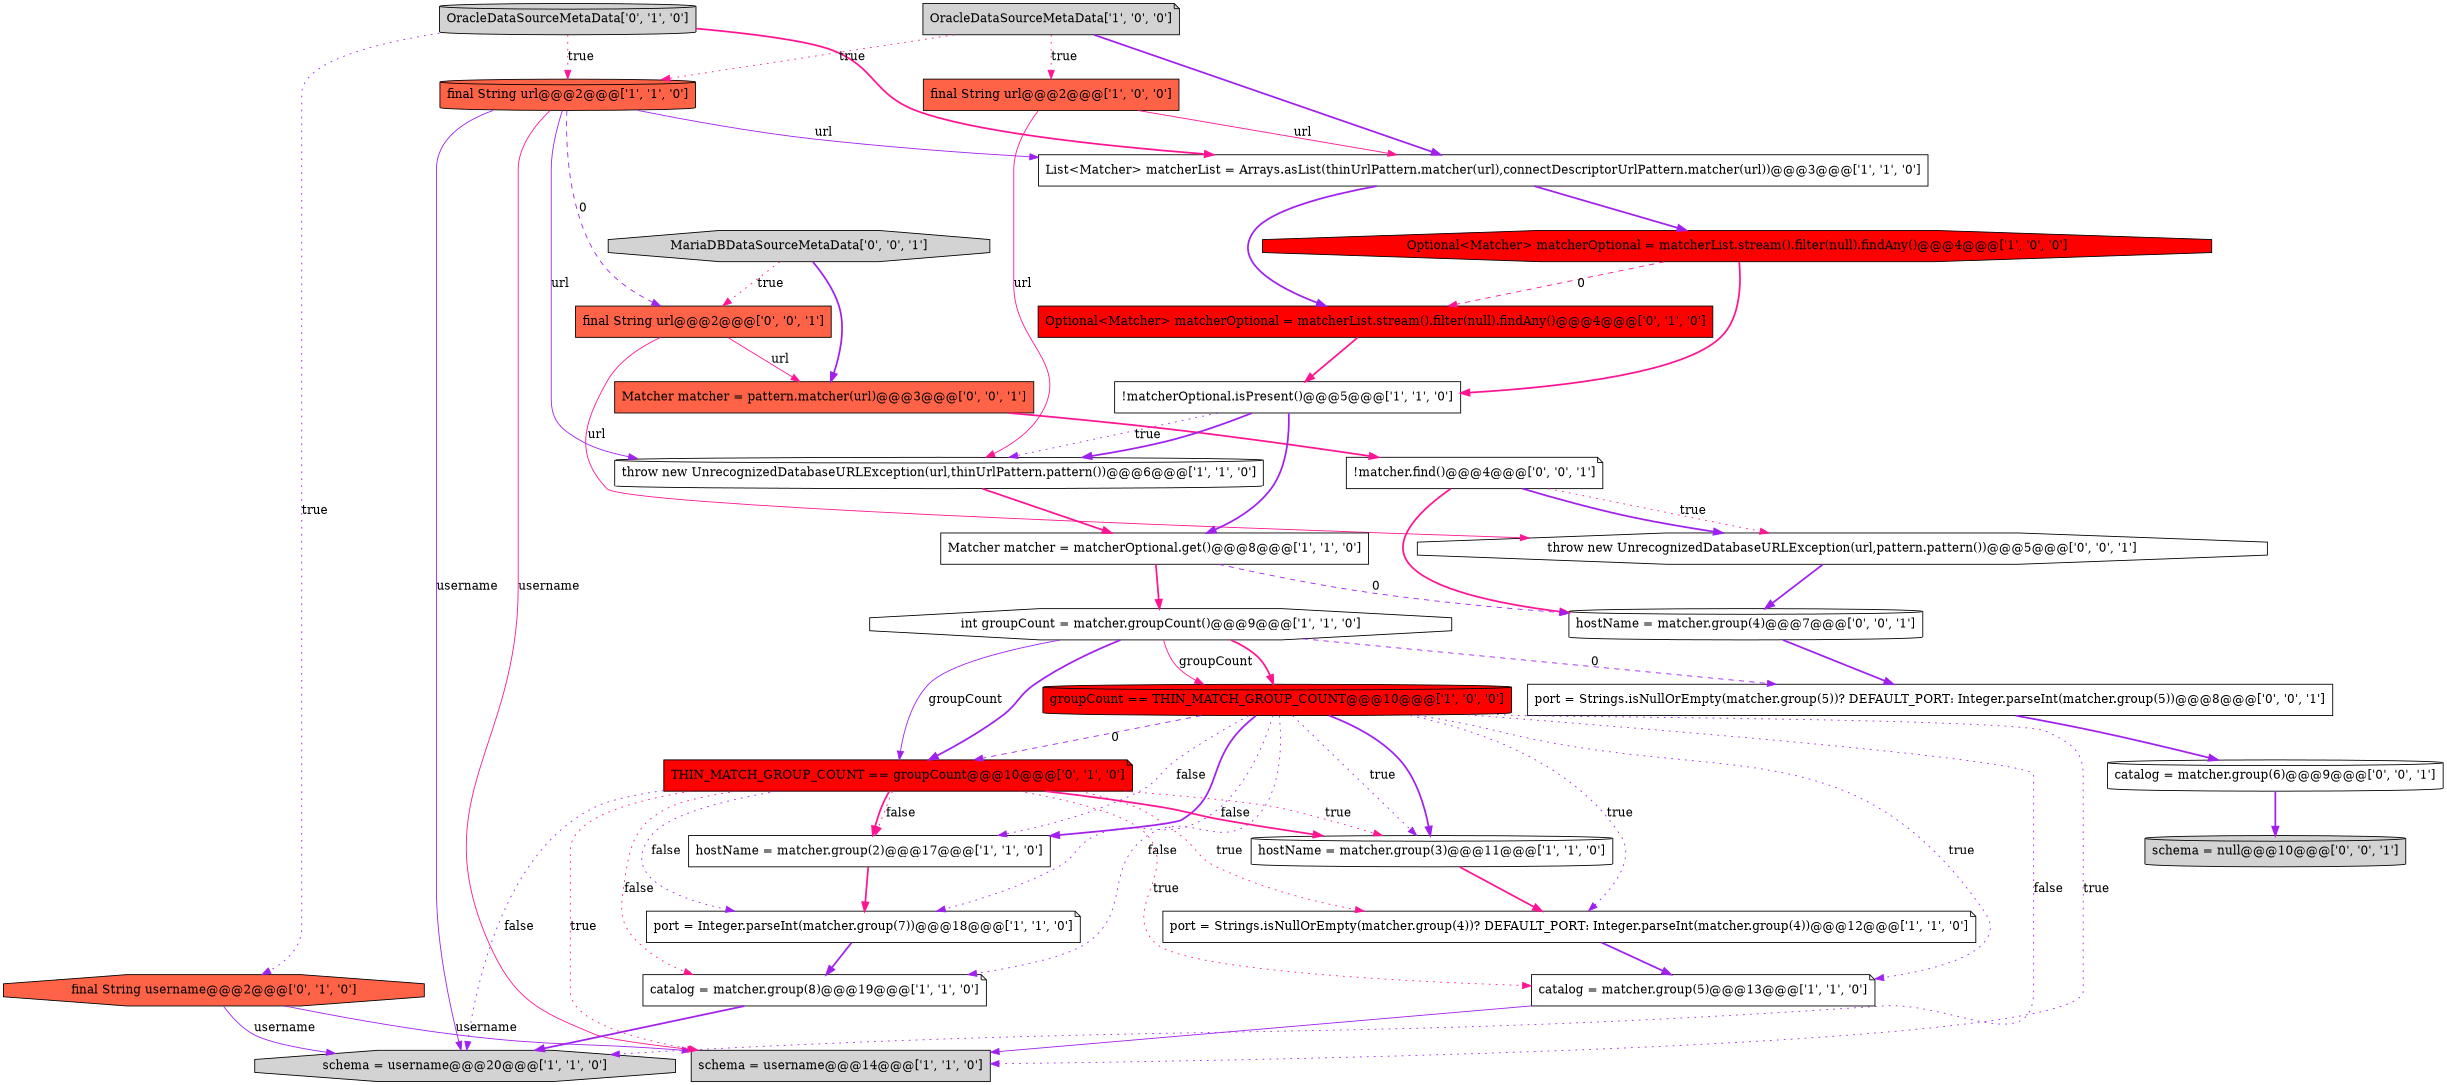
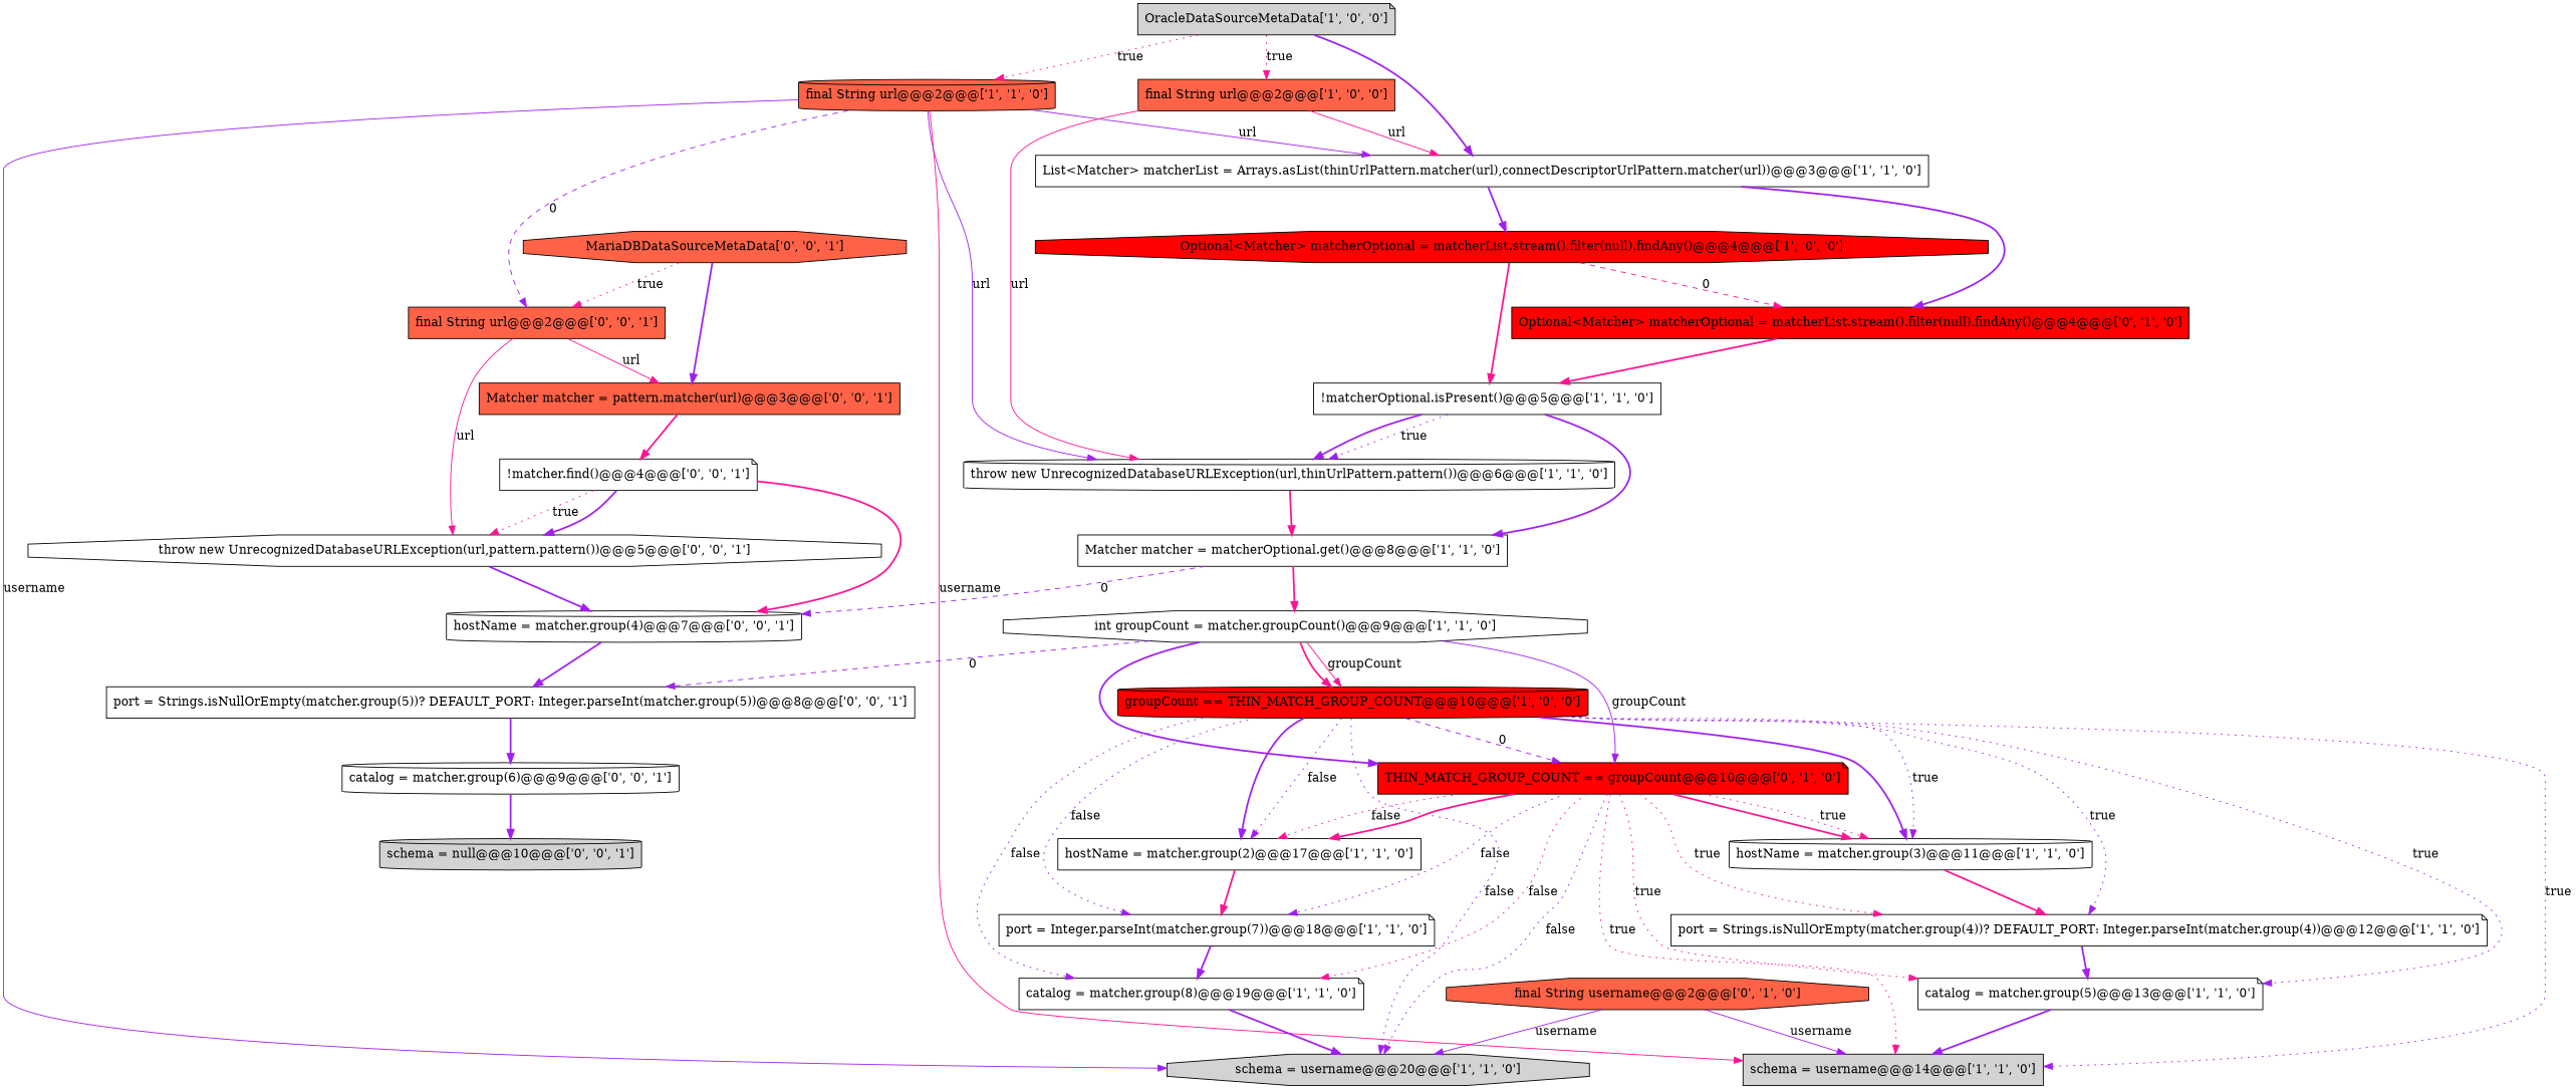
  digraph {
    node [fillcolor=white shape=box style=filled]
    edge [color=purple style=bold]
-   n1 [fillcolor=lightgray label="OracleDataSourceMetaData['0', '1', '0']" shape=cylinder]
    n2 [label="List<Matcher> matcherList = Arrays.asList(thinUrlPattern.matcher(url),connectDescriptorUrlPattern.matcher(url))@@@3@@@['1', '1', '0']"]
    n3 [fillcolor=tomato label="final String username@@@2@@@['0', '1', '0']" shape=octagon]
    n4 [fillcolor=tomato label="final String url@@@2@@@['1', '1', '0']" shape=cylinder]
    n5 [fillcolor=red label="Optional<Matcher> matcherOptional = matcherList.stream().filter(null).findAny()@@@4@@@['1', '0', '0']" shape=octagon]
    n6 [fillcolor=red label="Optional<Matcher> matcherOptional = matcherList.stream().filter(null).findAny()@@@4@@@['0', '1', '0']"]
    n7 [fillcolor=lightgray label="schema = username@@@20@@@['1', '1', '0']" shape=octagon]
    n8 [fillcolor=lightgray label="schema = username@@@14@@@['1', '1', '0']"]
    n9 [fillcolor=tomato label="final String url@@@2@@@['0', '0', '1']"]
    n10 [label="throw new UnrecognizedDatabaseURLException(url,thinUrlPattern.pattern())@@@6@@@['1', '1', '0']" shape=cylinder]
    n11 [label="port = Integer.parseInt(matcher.group(7))@@@18@@@['1', '1', '0']" shape=note]
    n12 [label="catalog = matcher.group(8)@@@19@@@['1', '1', '0']" shape=note]
    n13 [fillcolor=tomato label="Matcher matcher = pattern.matcher(url)@@@3@@@['0', '0', '1']"]
    n14 [label="throw new UnrecognizedDatabaseURLException(url,pattern.pattern())@@@5@@@['0', '0', '1']" shape=octagon]
    n15 [label="!matcher.find()@@@4@@@['0', '0', '1']" shape=note]
    n16 [label="hostName = matcher.group(4)@@@7@@@['0', '0', '1']" shape=cylinder]
    n17 [label="port = Strings.isNullOrEmpty(matcher.group(5))? DEFAULT_PORT: Integer.parseInt(matcher.group(5))@@@8@@@['0', '0', '1']"]
    n18 [label="catalog = matcher.group(6)@@@9@@@['0', '0', '1']" shape=cylinder]
    n19 [fillcolor=lightgray label="schema = null@@@10@@@['0', '0', '1']" shape=cylinder]
    n20 [label="int groupCount = matcher.groupCount()@@@9@@@['1', '1', '0']" shape=octagon]
    n21 [fillcolor=red label="groupCount == THIN_MATCH_GROUP_COUNT@@@10@@@['1', '0', '0']" shape=cylinder]
    n22 [fillcolor=red label="THIN_MATCH_GROUP_COUNT == groupCount@@@10@@@['0', '1', '0']" shape=note]
    n23 [label="port = Strings.isNullOrEmpty(matcher.group(4))? DEFAULT_PORT: Integer.parseInt(matcher.group(4))@@@12@@@['1', '1', '0']" shape=note]
    n24 [label="hostName = matcher.group(2)@@@17@@@['1', '1', '0']"]
    n25 [label="hostName = matcher.group(3)@@@11@@@['1', '1', '0']" shape=cylinder]
    n26 [label="catalog = matcher.group(5)@@@13@@@['1', '1', '0']" shape=note]
    n27 [label="!matcherOptional.isPresent()@@@5@@@['1', '1', '0']"]
    n28 [label="Matcher matcher = matcherOptional.get()@@@8@@@['1', '1', '0']"]
-   n29 [fillcolor=lightgray label="MariaDBDataSourceMetaData['0', '0', '1']" shape=octagon]
+   n29 [fillcolor=tomato label="MariaDBDataSourceMetaData['0', '0', '1']" shape=octagon]
    n30 [fillcolor=lightgray label="OracleDataSourceMetaData['1', '0', '0']" shape=note]
    n31 [fillcolor=tomato label="final String url@@@2@@@['1', '0', '0']"]
-   n1 -> n2 [color=deeppink]
-   n1 -> n3 [label=true style=dotted]
-   n1 -> n4 [color=deeppink label=true style=dotted]
    n2 -> n5
    n2 -> n6
    n3 -> n7 [label=username style=solid]
    n3 -> n8 [label=username style=solid]
    n4 -> n2 [label=url style=solid]
    n4 -> n7 [label=username style=solid]
    n4 -> n8 [color=deeppink label=username style=solid]
    n4 -> n9 [label=0 style=dashed]
    n4 -> n10 [label=url style=solid]
    n5 -> n6 [color=deeppink label=0 style=dashed]
    n5 -> n27 [color=deeppink]
    n6 -> n27 [color=deeppink]
    n9 -> n13 [color=deeppink label=url style=solid]
    n9 -> n14 [color=deeppink label=url style=solid]
    n10 -> n28 [color=deeppink]
    n11 -> n12
    n12 -> n7
    n13 -> n15 [color=deeppink]
    n14 -> n16
    n15 -> n14 [color=deeppink label=true style=dotted]
    n15 -> n14
    n15 -> n16 [color=deeppink]
    n16 -> n17
    n17 -> n18
    n18 -> n19
    n20 -> n17 [label=0 style=dashed]
    n20 -> n21 [color=deeppink]
    n20 -> n21 [color=deeppink label=groupCount style=solid]
    n20 -> n22 [label=groupCount style=solid]
    n20 -> n22
    n21 -> n7 [label=false style=dotted]
    n21 -> n8 [label=true style=dotted]
    n21 -> n11 [label=false style=dotted]
    n21 -> n12 [label=false style=dotted]
    n21 -> n22 [label=0 style=dashed]
    n21 -> n23 [label=true style=dotted]
    n21 -> n24
    n21 -> n24 [label=false style=dotted]
    n21 -> n25 [label=true style=dotted]
    n21 -> n25
    n21 -> n26 [label=true style=dotted]
    n22 -> n7 [label=false style=dotted]
    n22 -> n8 [color=deeppink label=true style=dotted]
    n22 -> n11 [label=false style=dotted]
    n22 -> n12 [color=deeppink label=false style=dotted]
    n22 -> n23 [color=deeppink label=true style=dotted]
    n22 -> n24 [color=deeppink label=false style=dotted]
    n22 -> n24 [color=deeppink]
    n22 -> n25 [color=deeppink]
    n22 -> n25 [color=deeppink label=true style=dotted]
    n22 -> n26 [color=deeppink label=true style=dotted]
    n23 -> n26
    n24 -> n11 [color=deeppink]
    n25 -> n23 [color=deeppink]
-   n26 -> n8 [style=solid]
+   n26 -> n8
    n27 -> n10 [label=true style=dotted]
    n27 -> n10
    n27 -> n28
    n28 -> n16 [label=0 style=dashed]
    n28 -> n20 [color=deeppink]
    n29 -> n9 [color=deeppink label=true style=dotted]
    n29 -> n13
    n30 -> n2
    n30 -> n4 [color=deeppink label=true style=dotted]
    n30 -> n31 [color=deeppink label=true style=dotted]
    n31 -> n2 [color=deeppink label=url style=solid]
    n31 -> n10 [color=deeppink label=url style=solid]
  }
